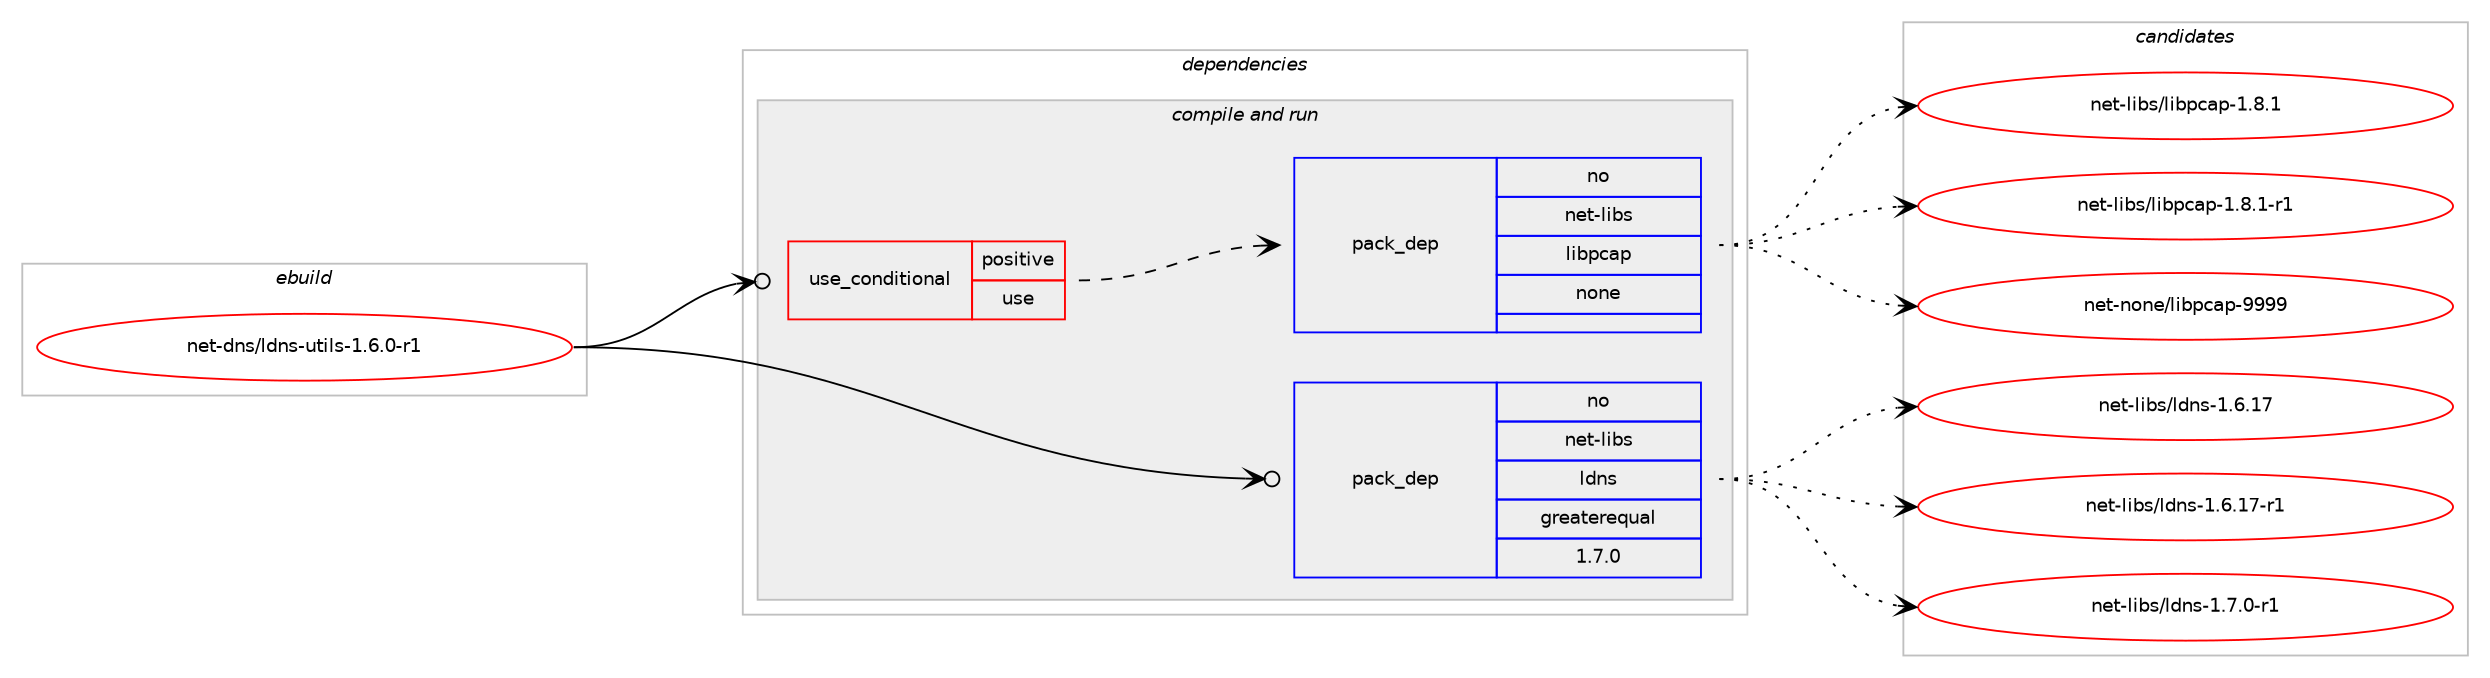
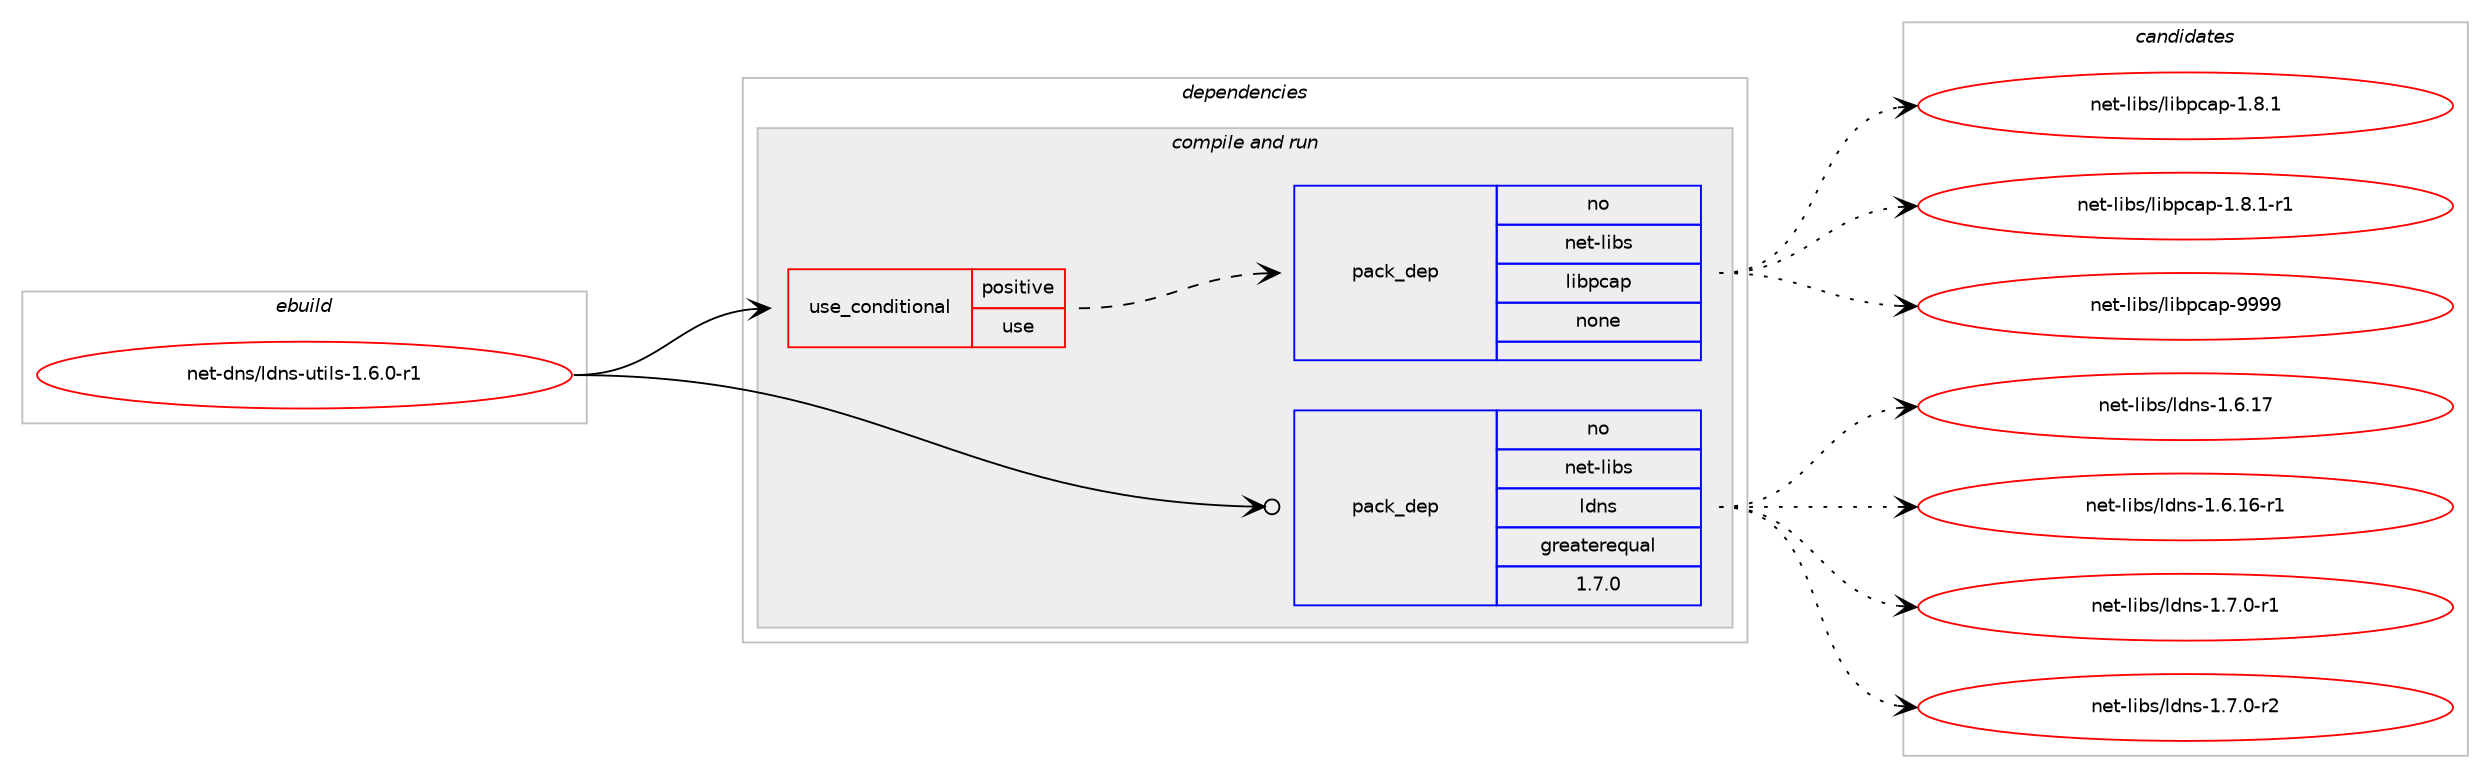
  digraph {
    compound=true
    concentrate=true
    fontname=Helvetica
    fontsize=10
    newrank=true
    rankdir=LR
    ranksep=1.5
    node [color=red fontname=Helvetica fontsize=10]
    edge [arrowhead=vee headport=w style=dotted tailport=e weight=100]
    n1 [label="net-dns/ldns-utils-1.6.0-r1" width=4]
    n2 [color=blue label=<<TABLE BORDER="0" CELLBORDER="1" CELLSPACING="0" CELLPADDING="4" WIDTH="220"><TR><TD ROWSPAN="6" CELLPADDING="30">pack_dep</TD></TR><TR><TD WIDTH="110">no</TD></TR><TR><TD>net-libs</TD></TR><TR><TD>libpcap</TD></TR><TR><TD>none</TD></TR><TR><TD></TD></TR></TABLE>> shape=none]
    n3 [label=<<TABLE BORDER="0" CELLBORDER="1" CELLSPACING="0" CELLPADDING="4"><TR><TD ROWSPAN="3" CELLPADDING="10">use_conditional</TD></TR><TR><TD>positive</TD></TR><TR><TD>use</TD></TR></TABLE>> shape=none]
    n4 [color=blue label=<<TABLE BORDER="0" CELLBORDER="1" CELLSPACING="0" CELLPADDING="4" WIDTH="220"><TR><TD ROWSPAN="6" CELLPADDING="30">pack_dep</TD></TR><TR><TD WIDTH="110">no</TD></TR><TR><TD>net-libs</TD></TR><TR><TD>ldns</TD></TR><TR><TD>greaterequal</TD></TR><TR><TD>1.7.0</TD></TR></TABLE>> shape=none]
    n5 [label="net-libs/libpcap-1.8.1" width=4]
    n6 [label="net-libs/libpcap-1.8.1-r1" width=4]
-   n7 [label="net-none/libpcap-9999" width=4]
+   n7 [label="net-libs/libpcap-9999" width=4]
    n8 [label="net-libs/ldns-1.6.17" width=4]
-   n9 [label="net-libs/ldns-1.6.17-r1" width=4]
+   n9 [label="net-libs/ldns-1.6.16-r1" width=4]
    n10 [label="net-libs/ldns-1.7.0-r1" width=4]
+   n11 [label="net-libs/ldns-1.7.0-r2" width=4]
    subgraph cluster_1 {
      color=gray
      label=<<i>ebuild</i>>
      rank=same
      n1
    }
    subgraph cluster_2 {
      color=gray
      label=<<i>dependencies</i>>
      subgraph cluster_3 {
        color=gray
        fillcolor="#eeeeee"
        label=<<i>compile</i>>
        style=filled
      }
      subgraph cluster_4 {
        color=gray
        fillcolor="#eeeeee"
        label=<<i>compile and run</i>>
        style=filled
        subgraph sub_5 {
          color=gray
          fillcolor="#eeeeee"
          label=<<i>compile and run</i>>
          style=filled
          n3
          subgraph sub_6 {
            color=gray
            fillcolor="#eeeeee"
            label=<<i>compile and run</i>>
            style=filled
            n2
          }
        }
        subgraph sub_7 {
          color=gray
          fillcolor="#eeeeee"
          label=<<i>compile and run</i>>
          style=filled
          n4
        }
      }
      subgraph cluster_8 {
        color=gray
        fillcolor="#eeeeee"
        label=<<i>run</i>>
        style=filled
      }
    }
    subgraph cluster_9 {
      color=gray
      label=<<i>candidates</i>>
      rank=same
      subgraph sub_10 {
        color=black
        label=<<i>candidates</i>>
        nodesep=1
        rank=same
        n5
        n6
        n7
      }
      subgraph sub_11 {
        color=black
        label=<<i>candidates</i>>
        nodesep=1
        rank=same
        n8
        n9
        n10
+       n11
      }
    }
-   n1 -> n3 [arrowhead=odotvee style=solid weight=20]
+   n1 -> n3 [style=solid weight=20]
    n1 -> n4 [arrowhead=odotvee style=solid weight=20]
    n2 -> n5
    n2 -> n6
    n2 -> n7
    n3 -> n2 [style=dashed weight=20]
    n4 -> n8
    n4 -> n9
    n4 -> n10
+   n4 -> n11
  }
